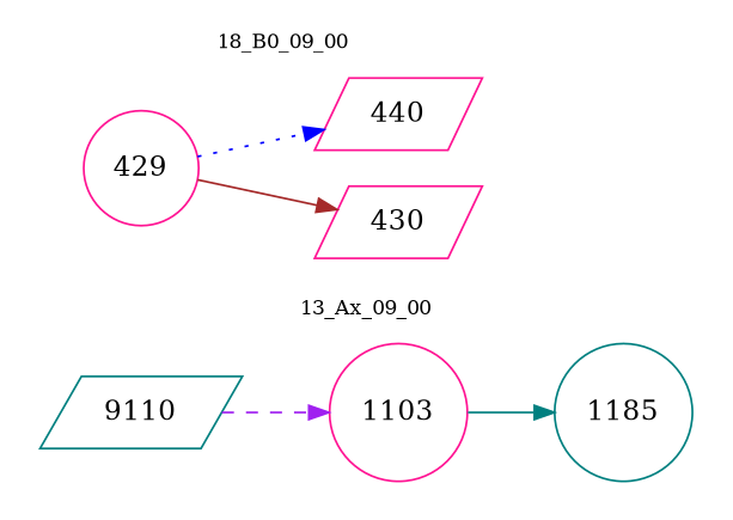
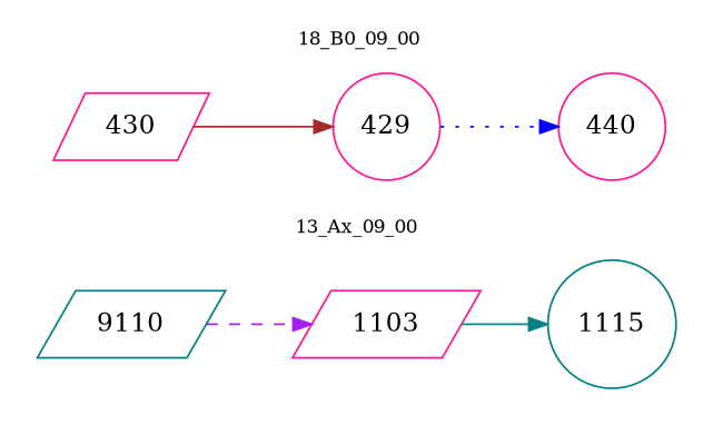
  digraph {
    rankdir=LR
    node [color=deeppink shape=circle]
    edge [style=solid]
    n1 [color=teal label=9110 shape=parallelogram]
-   n2 [label=1103]
-   n3 [color=teal label=1185]
+   n2 [label=1103 shape=parallelogram]
+   n3 [color=teal label=1115]
    n4 [label=430 shape=parallelogram]
    n5 [label=429]
-   n6 [label=440 shape=parallelogram]
+   n6 [label=440]
    subgraph cluster_1 {
      color=white
      fontsize=10
      label="13_Ax_09_00"
      n1
      n2
      n3
    }
    subgraph cluster_2 {
      color=white
      fontsize=10
      label="18_B0_09_00"
      n4
      n5
      n6
    }
    n1 -> n2 [color=purple style=dashed]
    n2 -> n3 [color=teal]
-   n5 -> n4 [color=brown]
+   n4 -> n5 [color=brown]
    n5 -> n6 [color=blue style=dotted]
  }
